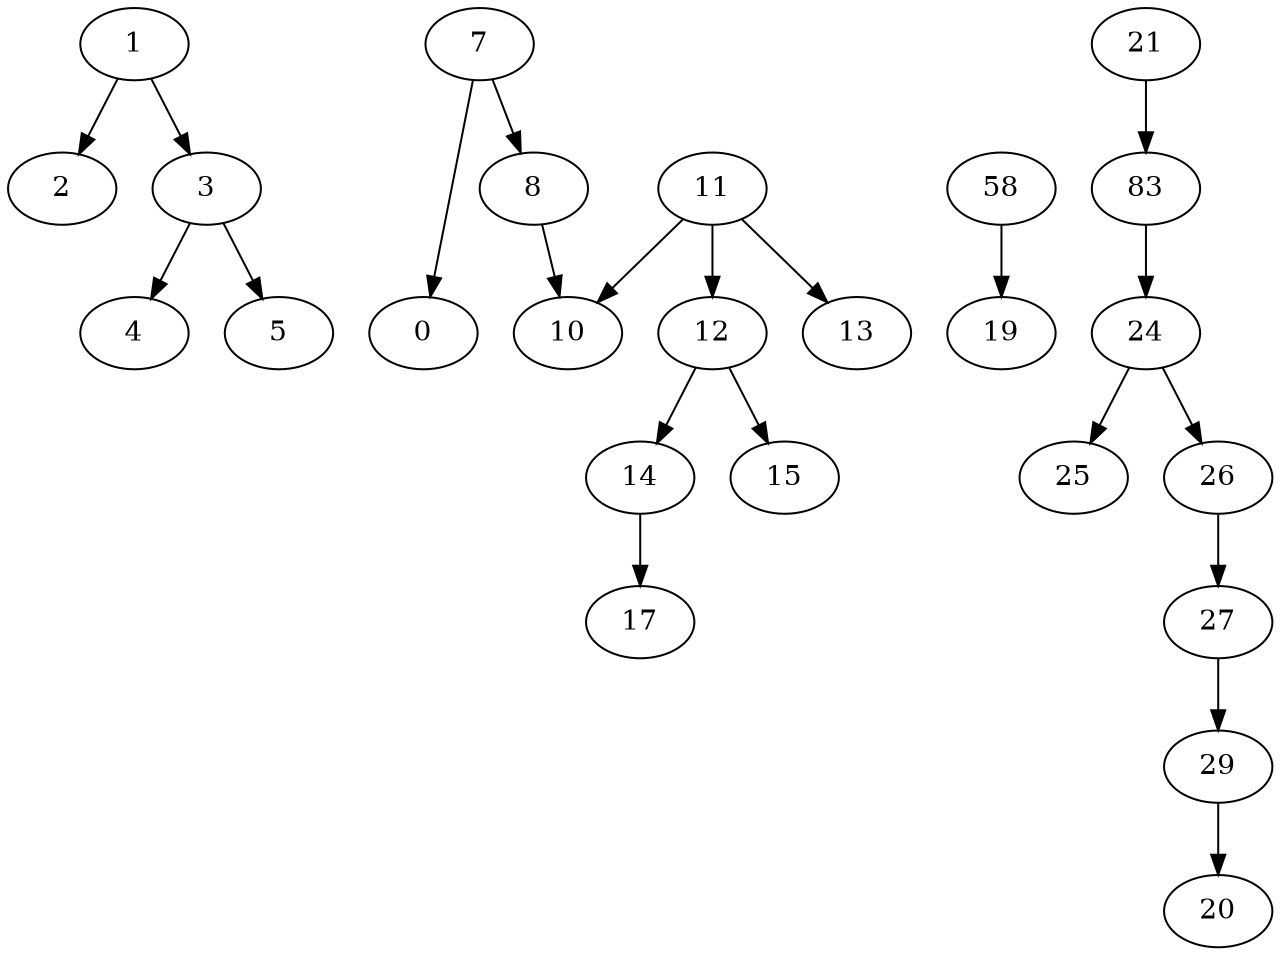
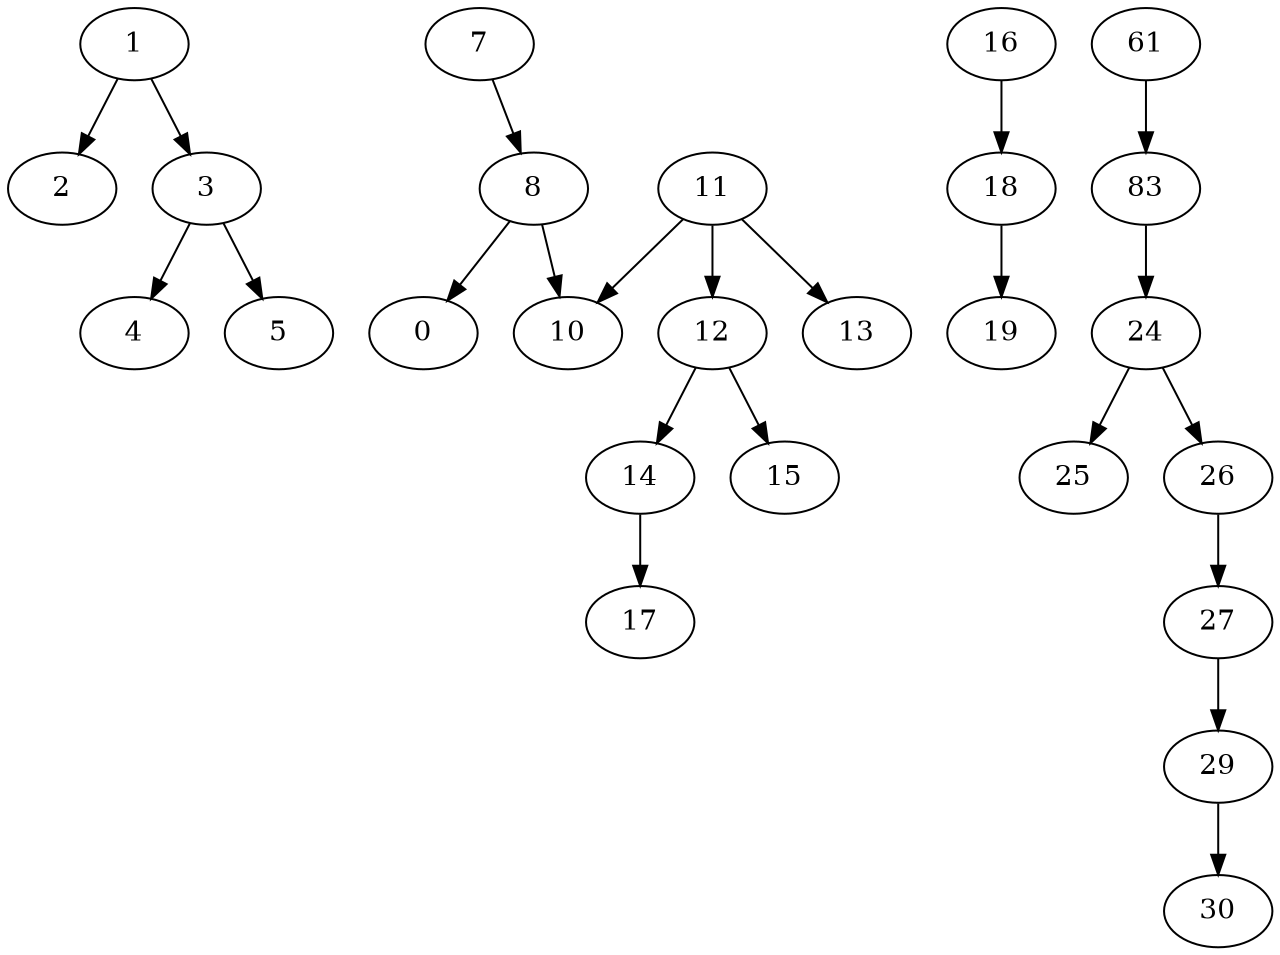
  digraph {
    node [alpha=0.03]
    1 [alpha=0.09 expect_size=42625024]
    2 [alpha=0.08 expect_size=16331776]
    3 [alpha=0.20 expect_size=18143232]
    4 [expect_size=37319680]
    5 [alpha=0.18 expect_size=32171008]
    7 [alpha=0.17 expect_size=47498240]
    8 [expect_size=17067008]
    n8 [alpha=0.04 expect_size=30147584 label=0]
    10 [alpha=0.14 expect_size=7363584]
    11 [alpha=0.18 expect_size=45295616]
    12 [alpha=0.11 expect_size=18476032]
    13 [alpha=0.09 expect_size=36264960]
    14 [alpha=0.18 expect_size=35597312]
    15 [alpha=0.06 expect_size=42967040]
    17 [alpha=0.14 expect_size=48996352]
-   18 [alpha=0.11 expect_size=40945664 label=58]
+   16 [alpha=0.01 expect_size=38696960]
+   18 [alpha=0.11 expect_size=40945664]
    19 [alpha=0.02 expect_size=46869504]
-   21 [alpha=0.07 expect_size=41572352]
+   21 [alpha=0.07 expect_size=41572352 label=61]
    n20 [expect_size=16618496 label=83]
    24 [alpha=0.18 expect_size=37128192]
    25 [expect_size=32402432]
    26 [alpha=0.14 expect_size=46140416]
    27 [alpha=0.04 expect_size=47988736]
    29 [alpha=0.02 expect_size=14664704]
-   30 [alpha=0.08 expect_size=19924992 label=20]
+   30 [alpha=0.08 expect_size=19924992]
    1 -> 2
    1 -> 3
    3 -> 4
    3 -> 5
    7 -> 8
-   7 -> n8
+   8 -> n8
    8 -> 10
    11 -> 10
    11 -> 12
    11 -> 13
    12 -> 14
    12 -> 15
    14 -> 17
+   16 -> 18
    18 -> 19
    21 -> n20
    n20 -> 24
    24 -> 25
    24 -> 26
    26 -> 27
    27 -> 29
    29 -> 30
  }
